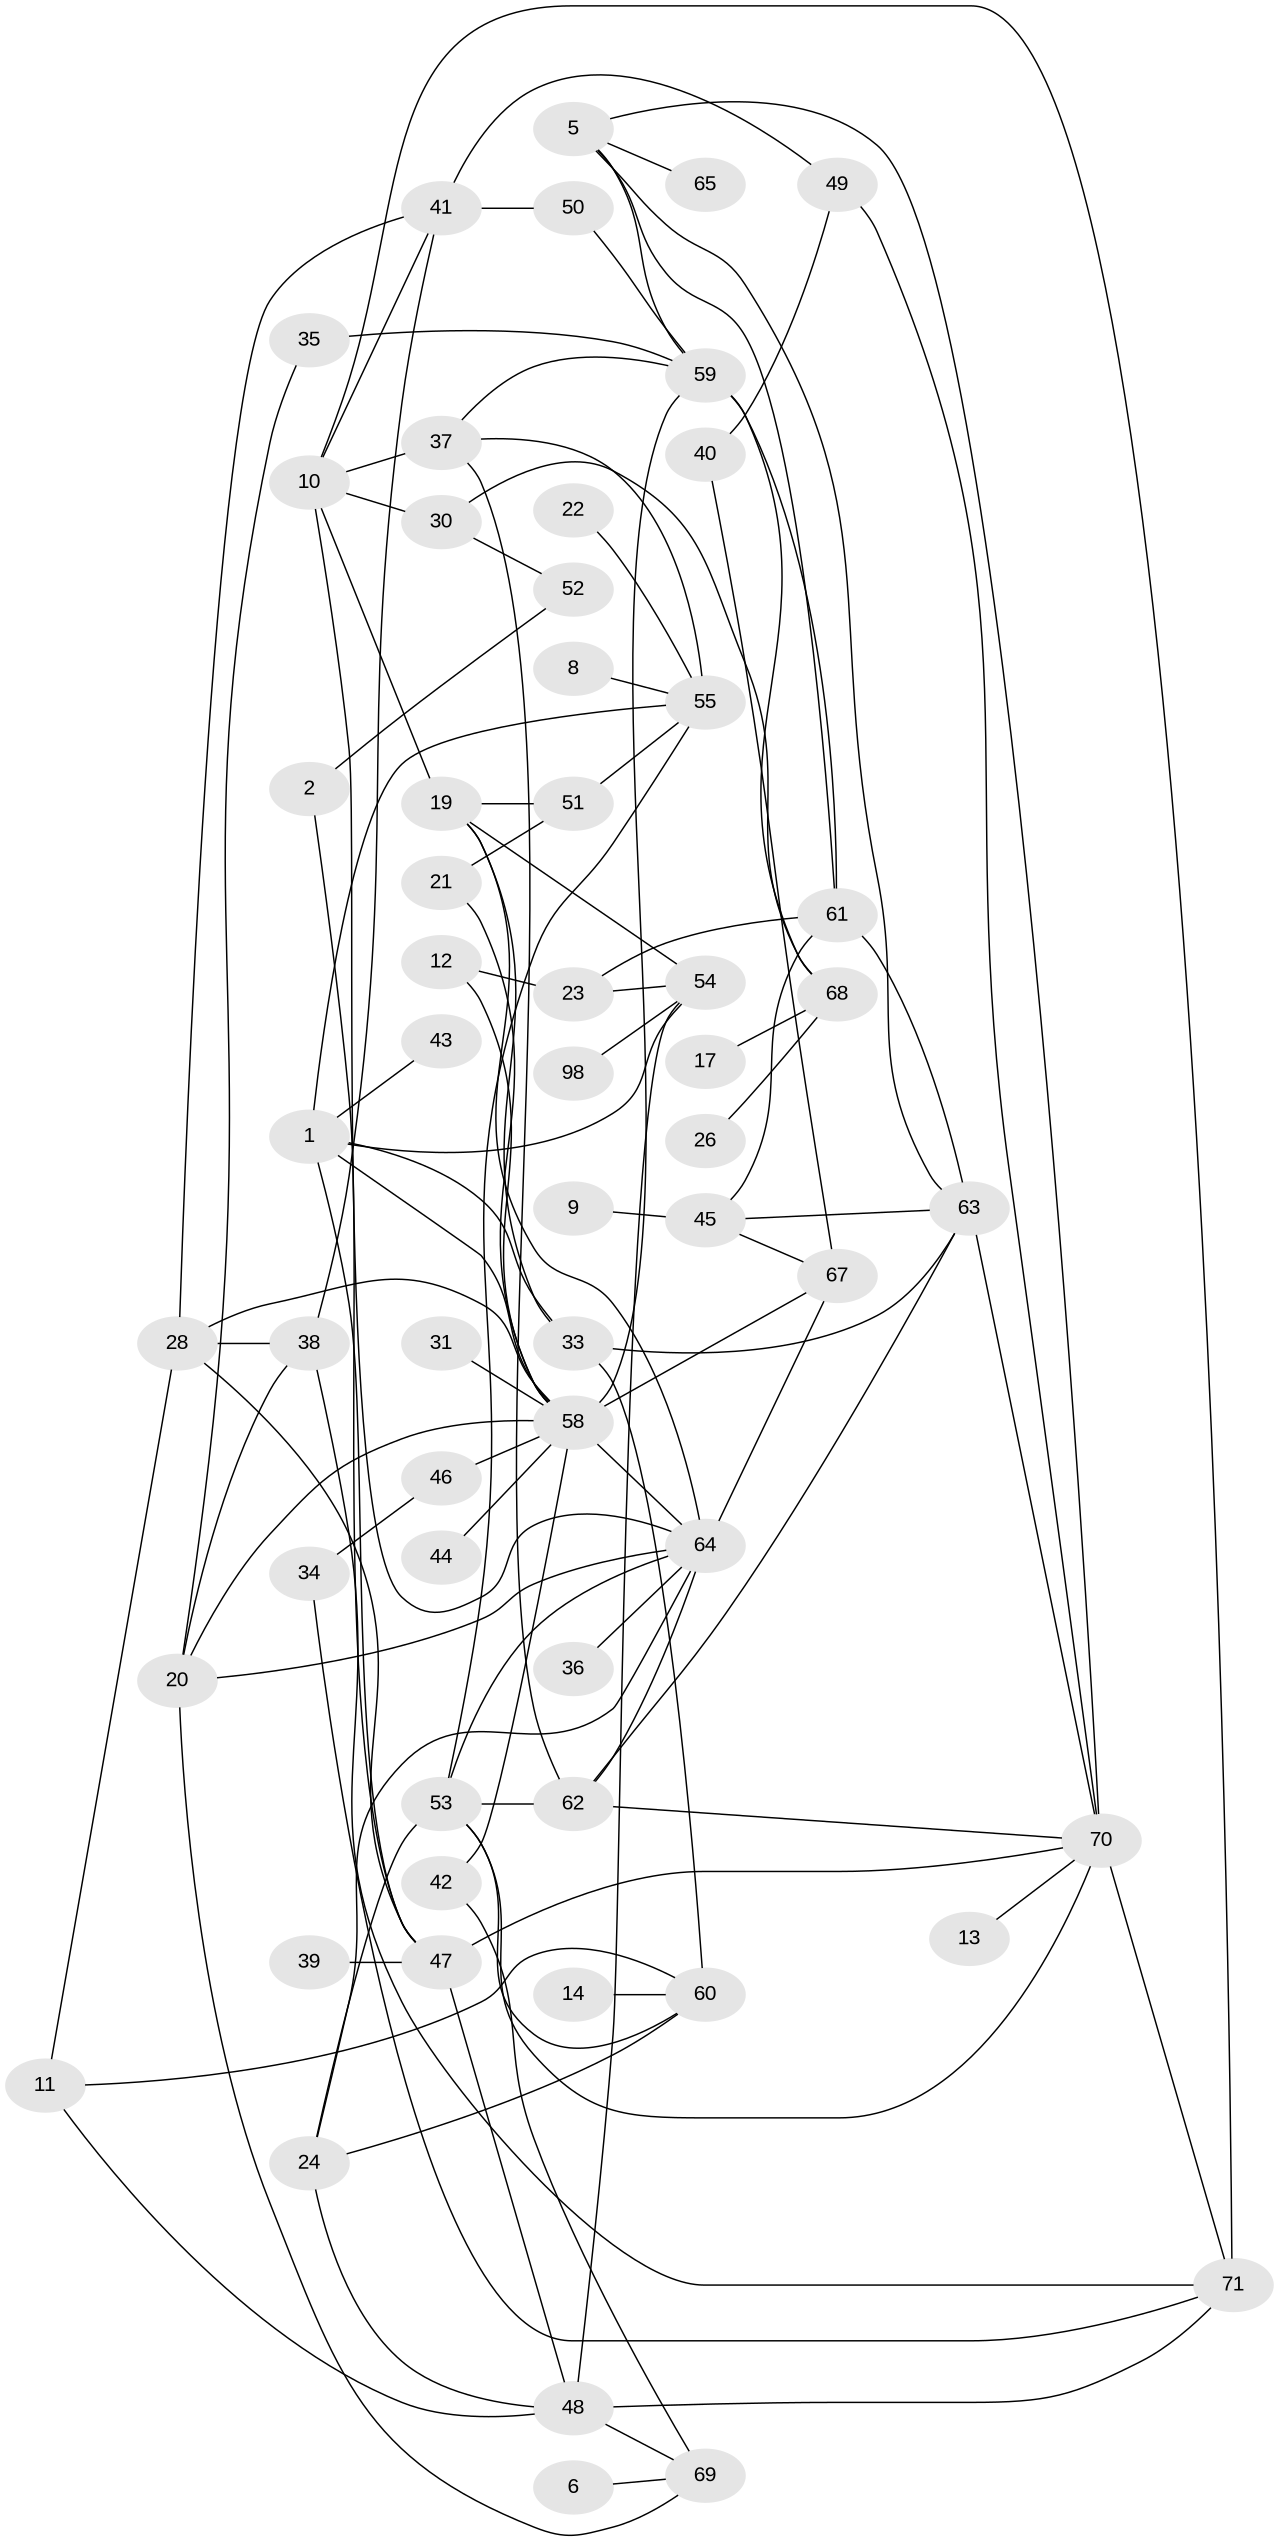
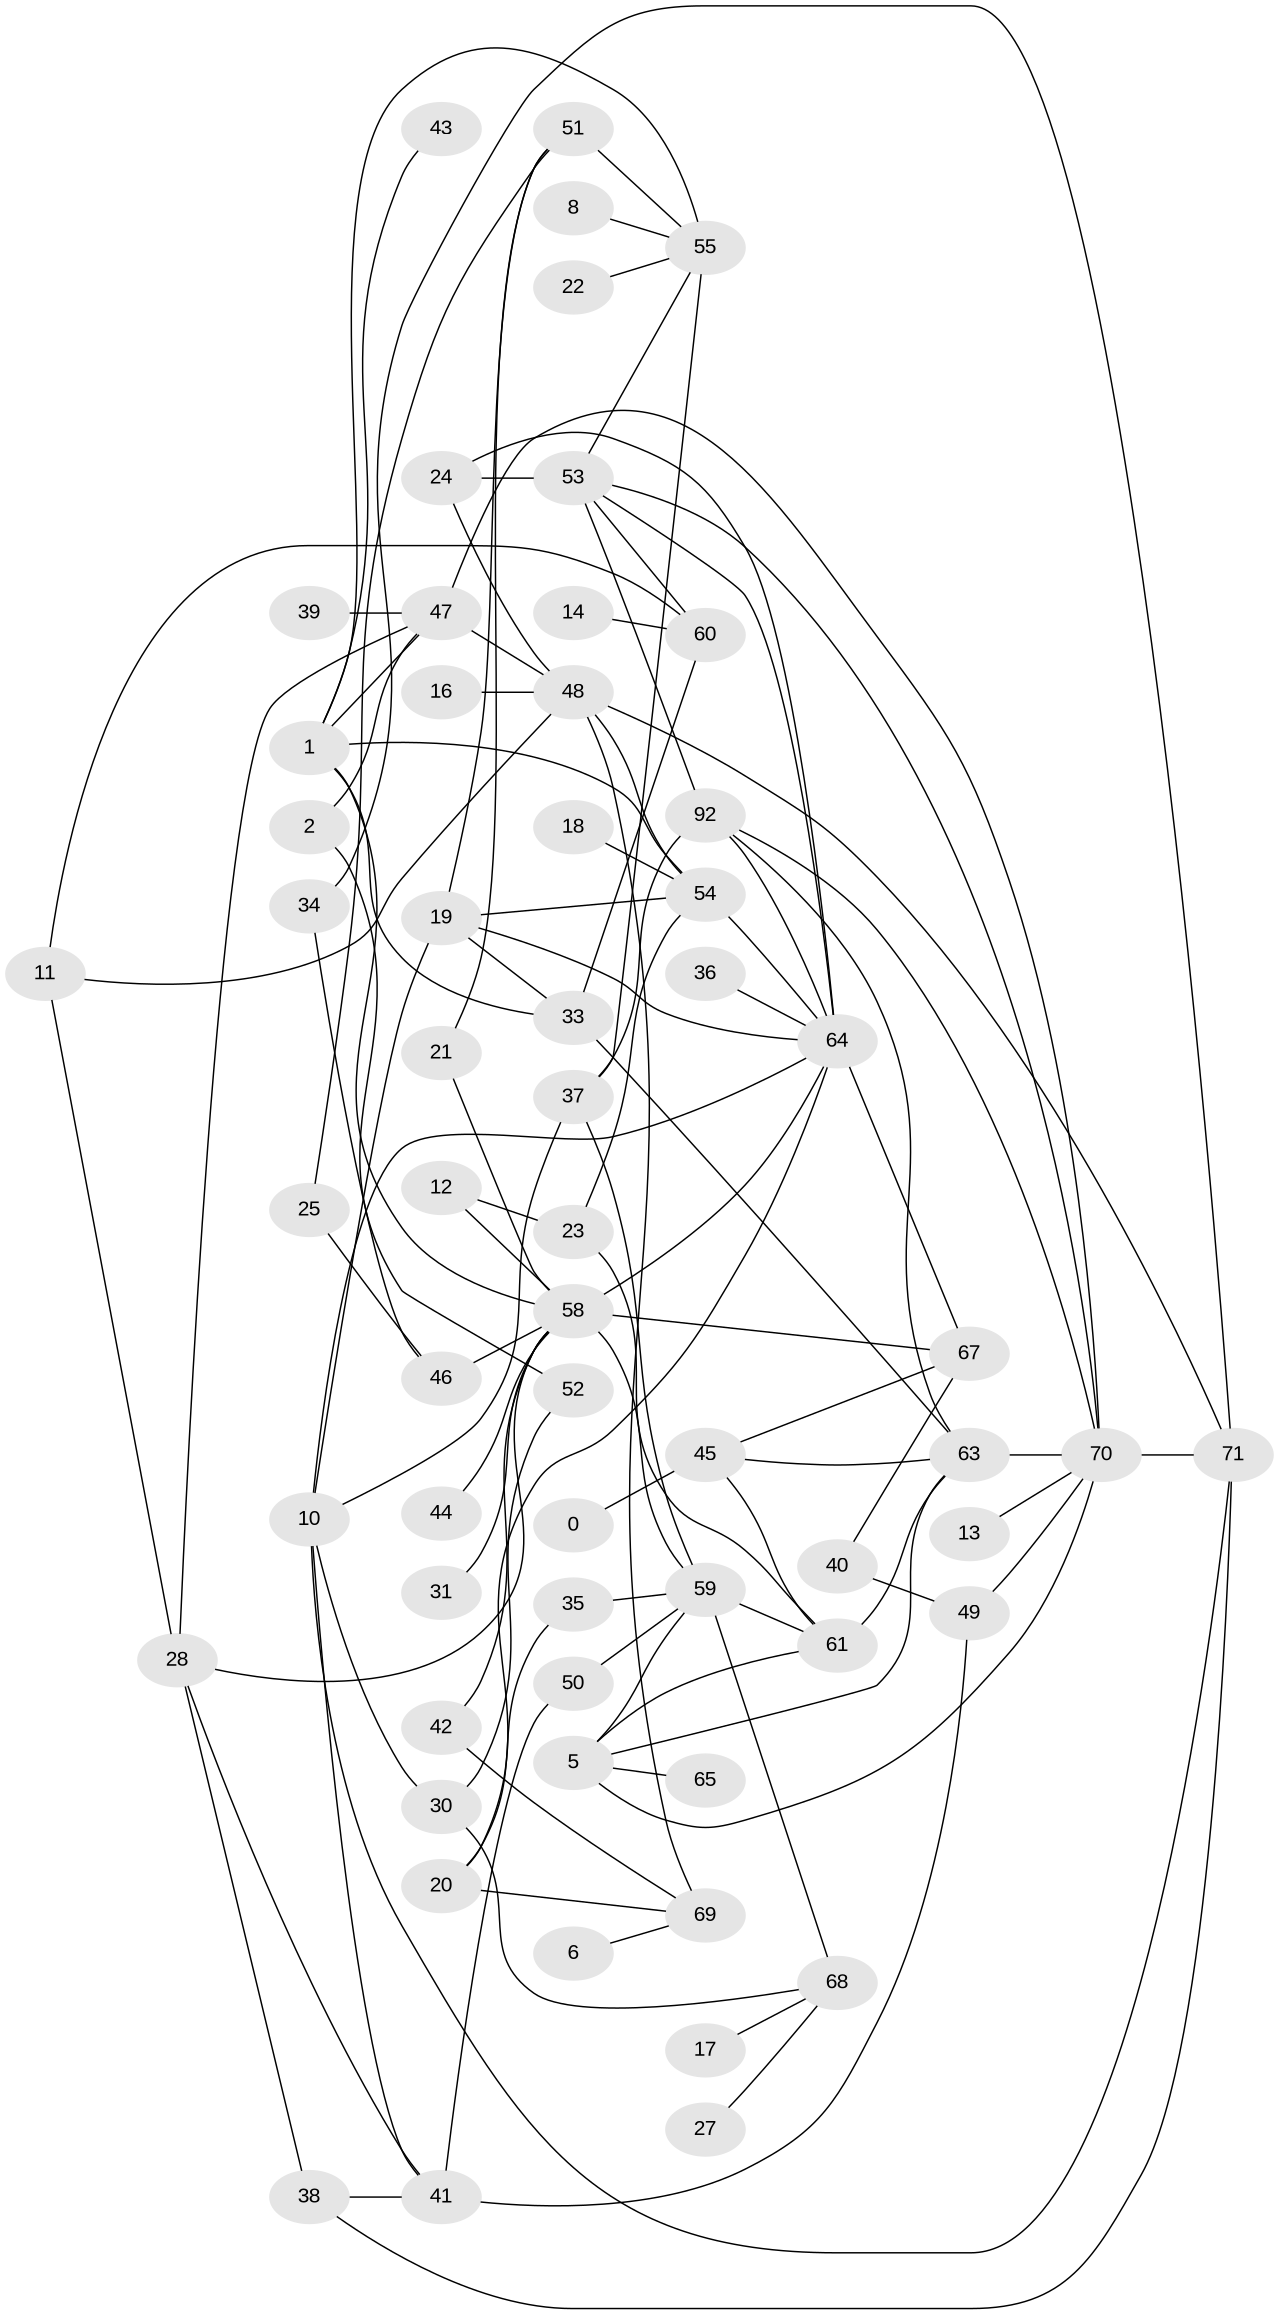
  graph {
    fontname="Liberation Sans"
    rankdir=LR
    node [color=gray90 fontname="Liberation Sans" style=filled]
    edge [fontname="Liberation Sans" weight=1.0]
    1
    33
    43
    47
    54
    55
    58
    63
    60
    70
    48
    64
    59
    67
    2
    52
    5
    61
    65
    68
    71
    6
    69
    8
-   9
+   9 [label=0]
    45
    10
    19
    30
    37
    41
    51
-   62
+   62 [label=92]
    49
    50
    11
    28
    38
    12
    23
    13
    14
+   16
    17
-   18 [label=98]
+   18
    20
    35
    21
    22
    24
    53
+   25
    46
-   27 [label=26]
+   27
    31
    34
    36
    39
    40
    42
    44
    1 -- 33
    1 -- 43
    1 -- 47
    1 -- 54
    1 -- 55
    1 -- 58
    33 -- 63
    33 -- 60
    47 -- 70
    47 -- 48
+   54 -- 64 [weight=2.0]
    58 -- 64
    58 -- 59
    58 -- 67
    63 -- 70
    70 -- 71
    48 -- 54
    48 -- 71
    48 -- 69
    64 -- 67
    59 -- 61
    59 -- 68 [weight=2.0]
    2 -- 47
    2 -- 52
    5 -- 63
    5 -- 70
    5 -- 59 [weight=2.0]
    5 -- 61
    5 -- 65
    61 -- 63 [weight=2.0]
    6 -- 69
    8 -- 55
    9 -- 45
    45 -- 63
    45 -- 67
    45 -- 61
    10 -- 64
    10 -- 71
    10 -- 19
    10 -- 30
    10 -- 37
    10 -- 41
    19 -- 33
    19 -- 54
    19 -- 64
    19 -- 51
    30 -- 52
    30 -- 68
    37 -- 55
    37 -- 59
    37 -- 62
    41 -- 49
    41 -- 50
    51 -- 55
    62 -- 63
    62 -- 70
    62 -- 64
    49 -- 70
    50 -- 59
    11 -- 60
    11 -- 48
    11 -- 28
    28 -- 47
    28 -- 58
    28 -- 41
    28 -- 38
    38 -- 71
    38 -- 41
    12 -- 58
    12 -- 23
    23 -- 54
    23 -- 61
    13 -- 70
    14 -- 60
+   16 -- 48
    17 -- 68
    18 -- 54
-   20 -- 58
    20 -- 64 [weight=3.0]
    20 -- 69
-   20 -- 38
    20 -- 35
    35 -- 59
    21 -- 58
    21 -- 51
    22 -- 55
-   24 -- 60
    24 -- 48
    24 -- 64
    24 -- 53
    53 -- 55
    53 -- 60
    53 -- 70
    53 -- 64
    53 -- 62
+   25 -- 51
+   25 -- 46
    46 -- 58
    27 -- 68
    31 -- 58
    34 -- 71
    34 -- 46
    36 -- 64
    39 -- 47
    40 -- 67
    40 -- 49
    42 -- 58
    42 -- 69
    44 -- 58
  }
